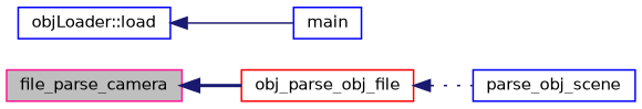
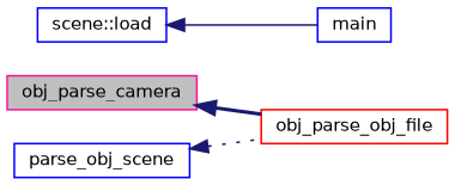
  digraph {
    rankdir=LR
    node [color=blue fillcolor=white fontname=Helvetica fontsize=10 shape=record style=filled]
    edge [color=midnightblue dir=back fontname=Helvetica fontsize=10 labelfontname=Helvetica labelfontsize=10]
-   n1 [color=deeppink fillcolor=grey75 fontcolor=black height=0.2 label=file_parse_camera width=0.4]
+   n1 [color=deeppink fillcolor=grey75 fontcolor=black height=0.2 label=obj_parse_camera width=0.4]
    n2 [color=red height=0.2 label=obj_parse_obj_file width=0.4]
    n3 [height=0.2 label=parse_obj_scene width=0.4]
-   n4 [height=0.2 label="objLoader::load" width=0.4]
+   n4 [height=0.2 label="scene::load" width=0.4]
    n5 [height=0.2 label=main width=0.4]
    n1 -> n2 [style=bold]
-   n2 -> n3 [style=dotted]
+   n3 -> n2 [style=dotted]
    n4 -> n5 [style=solid]
  }
